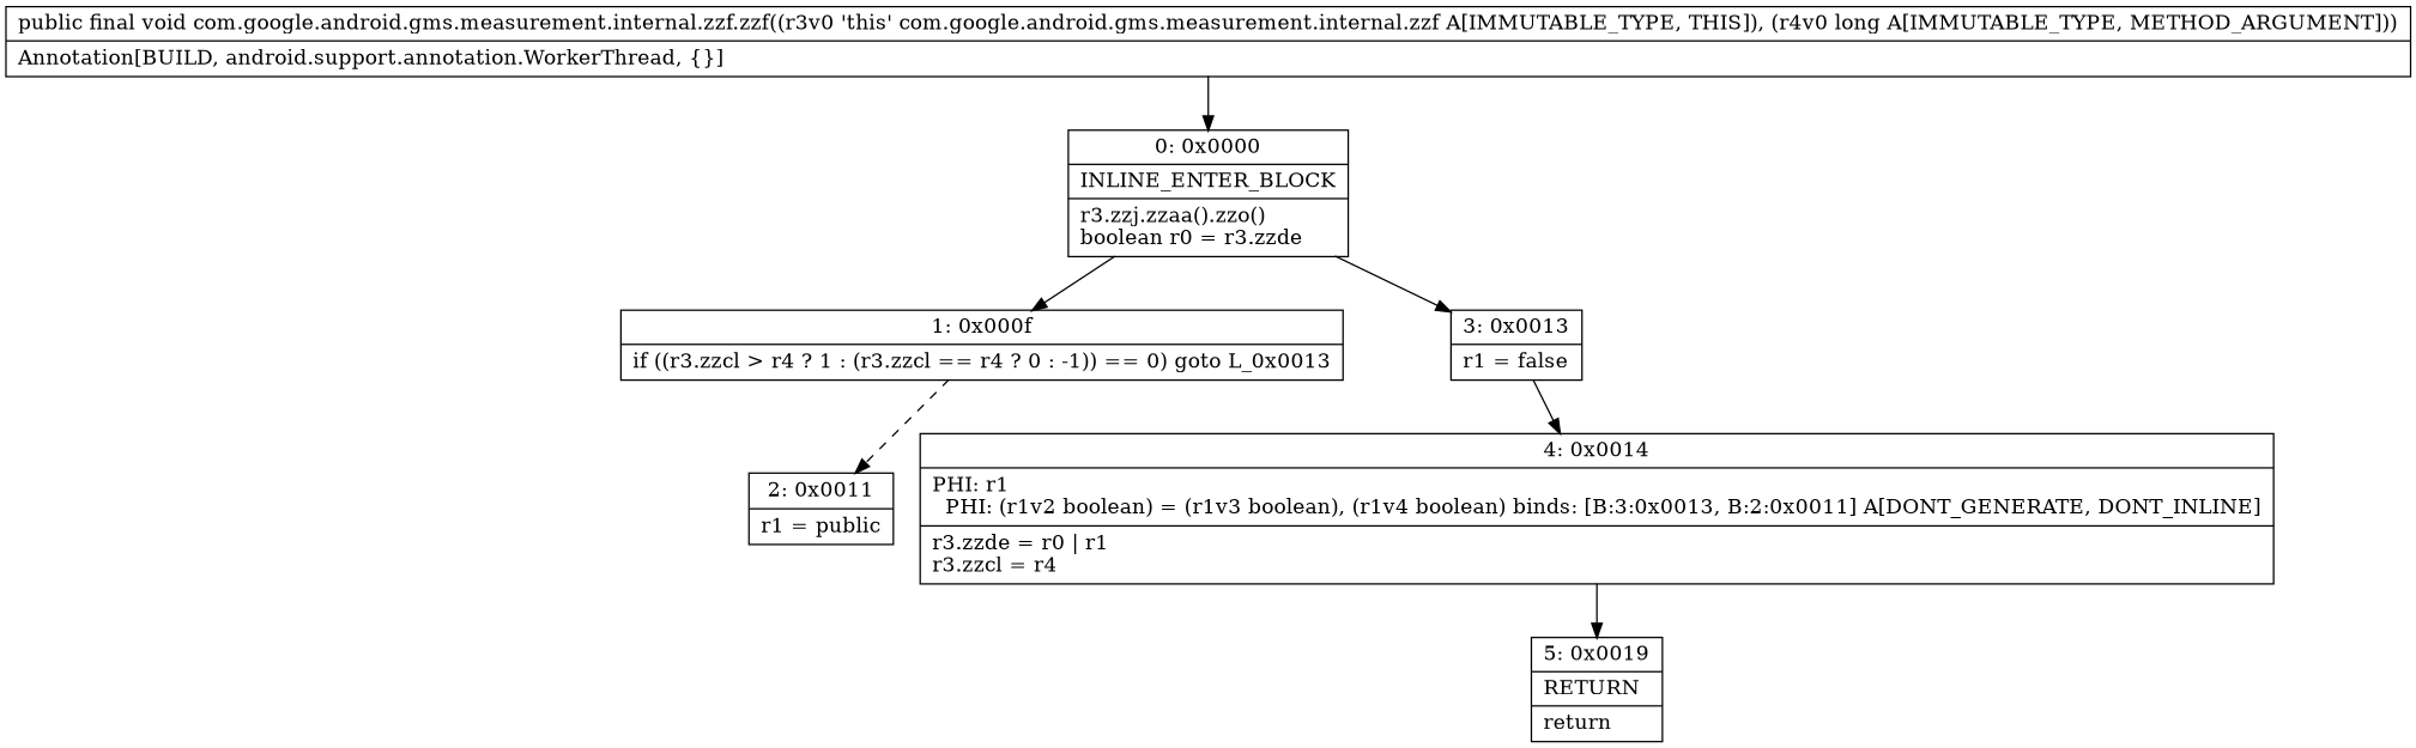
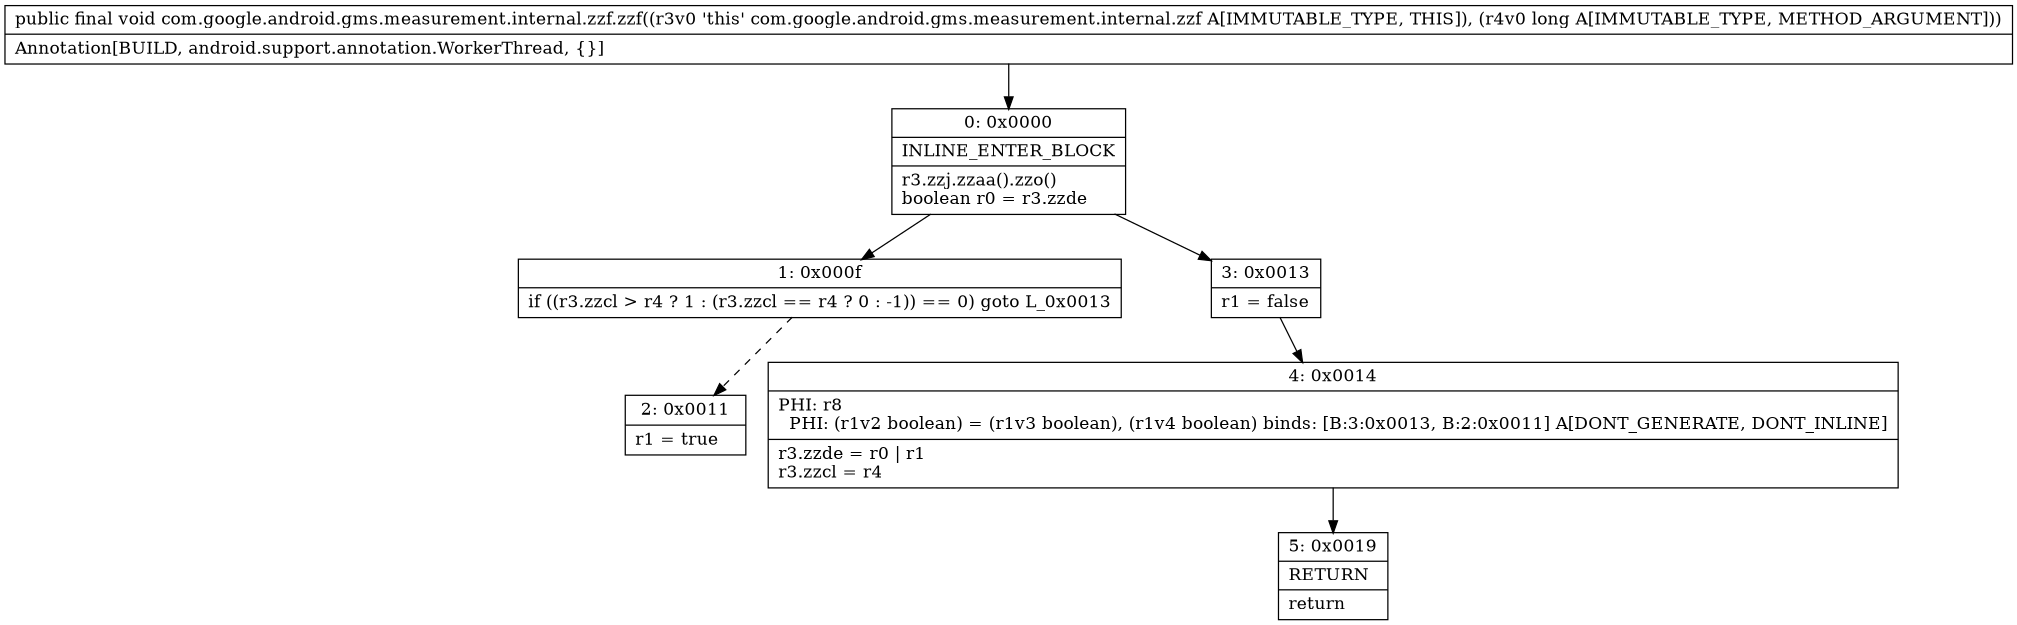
  digraph {
    node [shape=record]
    n1 [label="{0\:\ 0x0000|INLINE_ENTER_BLOCK\l|r3.zzj.zzaa().zzo()\lboolean r0 = r3.zzde\l}"]
    n2 [label="{1\:\ 0x000f|if ((r3.zzcl \> r4 ? 1 : (r3.zzcl == r4 ? 0 : \-1)) == 0) goto L_0x0013\l}"]
    n3 [label="{3\:\ 0x0013|r1 = false\l}"]
-   n4 [label="{2\:\ 0x0011|r1 = public\l}"]
-   n5 [label="{4\:\ 0x0014|PHI: r1 \l  PHI: (r1v2 boolean) = (r1v3 boolean), (r1v4 boolean) binds: [B:3:0x0013, B:2:0x0011] A[DONT_GENERATE, DONT_INLINE]\l|r3.zzde = r0 \| r1\lr3.zzcl = r4\l}"]
+   n4 [label="{2\:\ 0x0011|r1 = true\l}"]
+   n5 [label="{4\:\ 0x0014|PHI: r8 \l  PHI: (r1v2 boolean) = (r1v3 boolean), (r1v4 boolean) binds: [B:3:0x0013, B:2:0x0011] A[DONT_GENERATE, DONT_INLINE]\l|r3.zzde = r0 \| r1\lr3.zzcl = r4\l}"]
    n6 [label="{5\:\ 0x0019|RETURN\l|return\l}"]
    n7 [label="{public final void com.google.android.gms.measurement.internal.zzf.zzf((r3v0 'this' com.google.android.gms.measurement.internal.zzf A[IMMUTABLE_TYPE, THIS]), (r4v0 long A[IMMUTABLE_TYPE, METHOD_ARGUMENT]))  | Annotation[BUILD, android.support.annotation.WorkerThread, \{\}]\l}"]
    n1 -> n2
    n1 -> n3
    n2 -> n4 [style=dashed]
    n3 -> n5
    n5 -> n6
    n7 -> n1
  }
